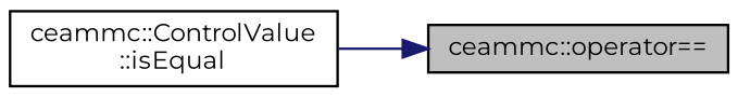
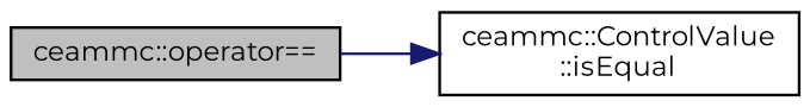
  digraph {
    rankdir=LR
    fontname=Montserrat
    node [color=black fontname=Montserrat fontsize=10 shape=record style=filled]
    n1 [fillcolor=grey75 fontcolor=black height=0.2 label="ceammc::operator==" width=0.4]
    n2 [fillcolor=white height=0.2 label="ceammc::ControlValue\l::isEqual" width=0.4]
-   n2 -> n1 [color=midnightblue fontname=Montserrat fontsize=10 labelfontname=Helvetica labelfontsize=10 style=solid]
+   n1 -> n2 [color=midnightblue fontname=Montserrat fontsize=10 labelfontname=Helvetica labelfontsize=10 style=solid]
  }
